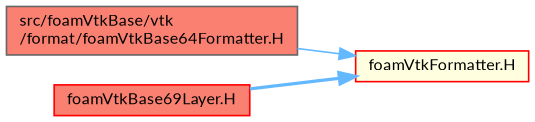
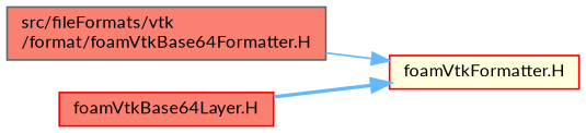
  digraph {
    fontname=Lato
    rankdir=LR
    node [color=red fillcolor=salmon fontname=Lato fontsize=10 shape=box style=filled]
    edge [color=steelblue1 fontname=Lato fontsize=10 labelfontname=Helvetica labelfontsize=10]
-   n1 [color=gray40 fontcolor=black height=0.2 label="src/foamVtkBase/vtk\l/format/foamVtkBase64Formatter.H" width=0.4]
+   n1 [color=gray40 fontcolor=black height=0.2 label="src/fileFormats/vtk\l/format/foamVtkBase64Formatter.H" width=0.4]
    n2 [fillcolor=lightyellow height=0.2 label="foamVtkFormatter.H" width=0.4]
-   n3 [height=0.2 label="foamVtkBase69Layer.H" width=0.4]
+   n3 [height=0.2 label="foamVtkBase64Layer.H" width=0.4]
    n1 -> n2 [style=solid]
    n3 -> n2 [style=bold]
  }
